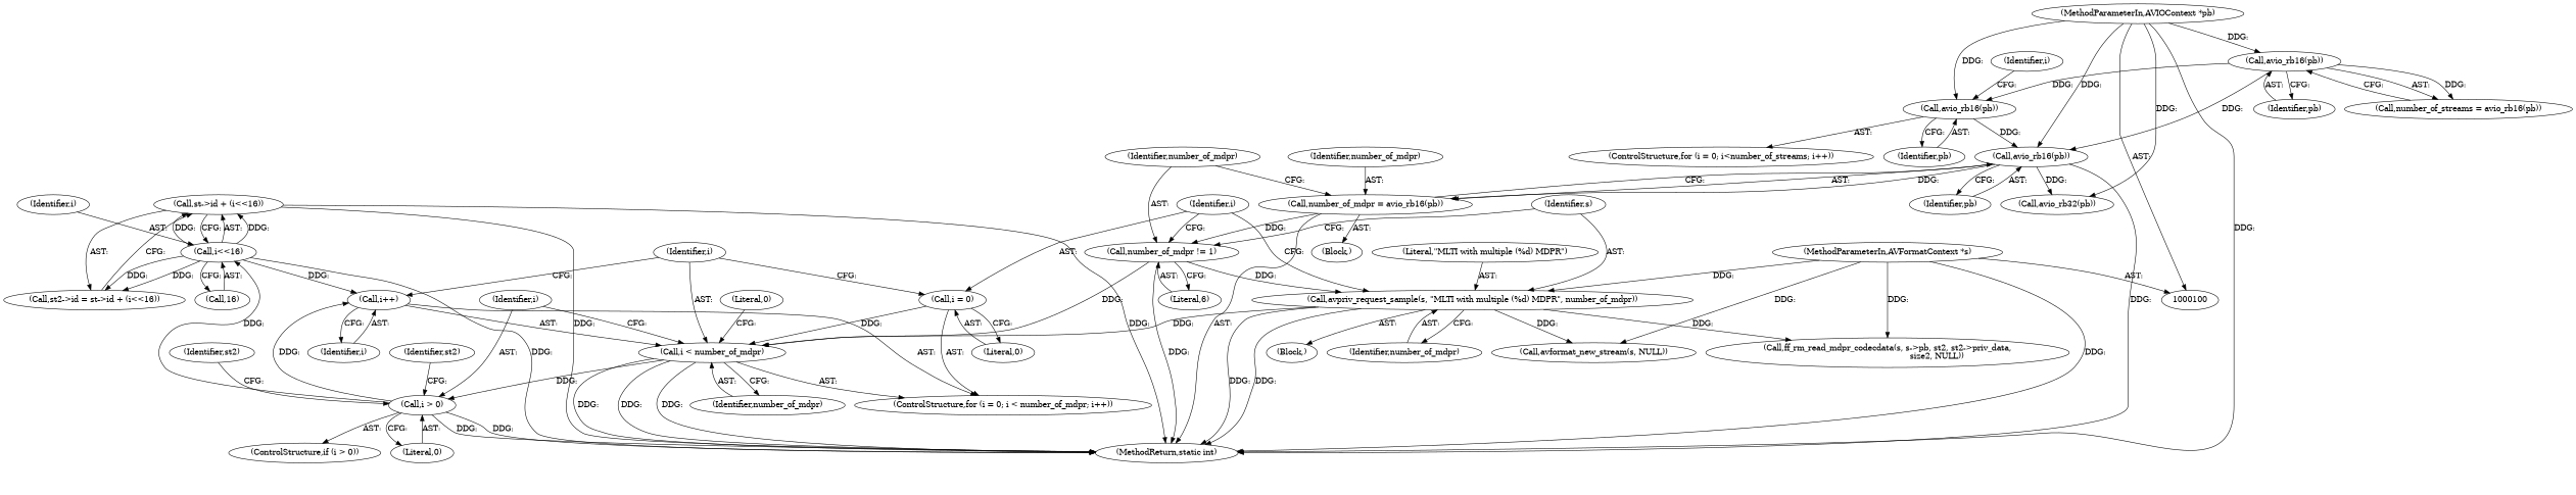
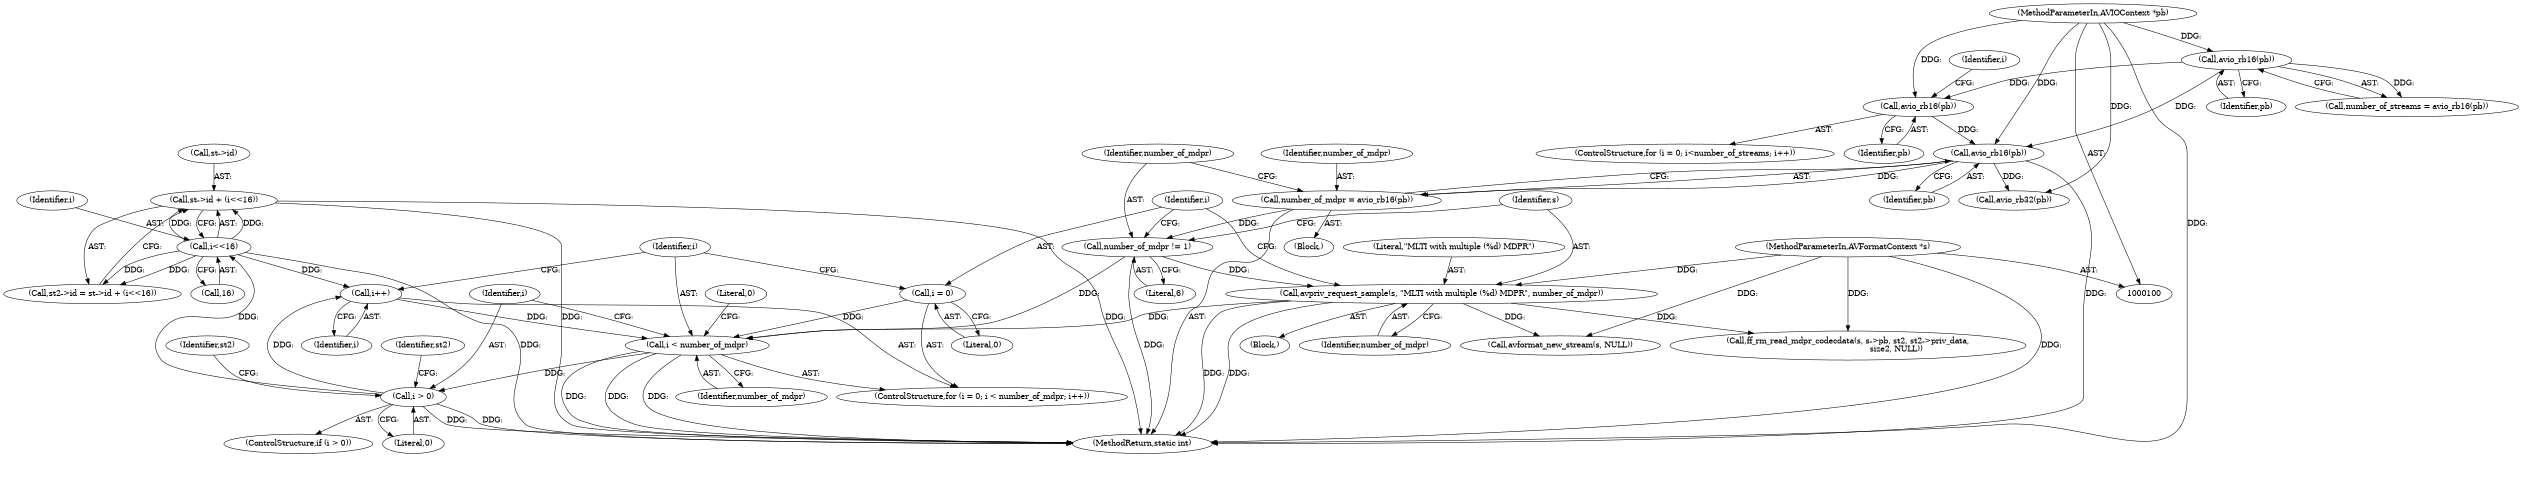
  digraph {
    n1 [label="(Call,st->id + (i<<16))"]
    n2 [label="(Call,i<<16)"]
    n3 [label="(Call,st2->id = st->id + (i<<16))"]
    n4 [label="(MethodReturn,static int)"]
    n5 [label="(Call,i++)"]
    n6 [label="(Call,16)"]
    n7 [label="(Call,i < number_of_mdpr)"]
    n8 [label="(ControlStructure,for (i = 0; i < number_of_mdpr; i++))"]
    n9 [label="(Identifier,i)"]
    n10 [label="(Call,i > 0)"]
    n11 [label="(ControlStructure,if (i > 0))"]
    n12 [label="(Literal,0)"]
    n13 [label="(Identifier,number_of_mdpr)"]
    n14 [label="(Call,i = 0)"]
    n15 [label="(Literal,0)"]
    n16 [label="(Call,number_of_mdpr != 1)"]
    n17 [label="(Call,avpriv_request_sample(s, \"MLTI with multiple (%d) MDPR\", number_of_mdpr))"]
    n18 [label="(Literal,6)"]
    n19 [label="(Identifier,number_of_mdpr)"]
    n20 [label="(Call,avformat_new_stream(s, NULL))"]
    n21 [label="(Call,ff_rm_read_mdpr_codecdata(s, s->pb, st2, st2->priv_data,\n                                        size2, NULL))"]
    n22 [label="(Block,)"]
    n23 [label="(Call,number_of_mdpr = avio_rb16(pb))"]
    n24 [label="(Call,avio_rb16(pb))"]
    n25 [label="(Block,)"]
    n26 [label="(Call,avio_rb32(pb))"]
    n27 [label="(Identifier,pb)"]
    n28 [label="(Call,avio_rb16(pb))"]
    n29 [label="(Identifier,pb)"]
    n30 [label="(ControlStructure,for (i = 0; i<number_of_streams; i++))"]
    n31 [label="(Call,avio_rb16(pb))"]
    n32 [label="(Identifier,pb)"]
    n33 [label="(Call,number_of_streams = avio_rb16(pb))"]
    n34 [label="(MethodParameterIn,AVIOContext *pb)"]
    1000100
    n36 [label="(MethodParameterIn,AVFormatContext *s)"]
    n37 [label="(Identifier,i)"]
    n38 [label="(Identifier,s)"]
    n39 [label="(Identifier,i)"]
    n40 [label="(Identifier,number_of_mdpr)"]
    n41 [label="(Identifier,i)"]
    n42 [label="(Identifier,i)"]
    n43 [label="(Literal,0)"]
    n44 [label="(Literal,\"MLTI with multiple (%d) MDPR\")"]
    n45 [label="(Identifier,st2)"]
    n46 [label="(Identifier,i)"]
+   n47 [label="(Call,st->id)"]
    n48 [label="(Identifier,st2)"]
    n49 [label="(Identifier,number_of_mdpr)"]
    n1 -> n2 [label="CFG: "]
    n1 -> n3 [label="AST: "]
    n1 -> n4 [label="DDG: "]
    n1 -> n4 [label="DDG: "]
    n2 -> n1 [label="AST: "]
    n2 -> n1 [label="DDG: "]
    n2 -> n1 [label="DDG: "]
    n2 -> n3 [label="DDG: "]
    n2 -> n3 [label="DDG: "]
    n2 -> n4 [label="DDG: "]
    n2 -> n5 [label="DDG: "]
    n2 -> n6 [label="CFG: "]
    n3 -> n1 [label="CFG: "]
-   n5 -> n7 [label="AST: "]
+   n5 -> n7 [label="DDG: "]
    n5 -> n8 [label="AST: "]
    n5 -> n9 [label="CFG: "]
    n6 -> n2 [label="AST: "]
    n7 -> n4 [label="DDG: "]
    n7 -> n4 [label="DDG: "]
    n7 -> n4 [label="DDG: "]
    n7 -> n8 [label="AST: "]
    n7 -> n10 [label="DDG: "]
    n7 -> n13 [label="CFG: "]
    n9 -> n5 [label="AST: "]
    n10 -> n2 [label="DDG: "]
    n10 -> n4 [label="DDG: "]
    n10 -> n4 [label="DDG: "]
    n10 -> n5 [label="DDG: "]
    n10 -> n11 [label="AST: "]
    n10 -> n12 [label="CFG: "]
    n12 -> n10 [label="AST: "]
    n13 -> n7 [label="AST: "]
    n14 -> n7 [label="DDG: "]
    n14 -> n8 [label="AST: "]
    n14 -> n15 [label="CFG: "]
    n15 -> n14 [label="AST: "]
    n16 -> n4 [label="DDG: "]
    n16 -> n7 [label="DDG: "]
    n16 -> n17 [label="DDG: "]
    n16 -> n18 [label="CFG: "]
    n17 -> n4 [label="DDG: "]
    n17 -> n4 [label="DDG: "]
    n17 -> n7 [label="DDG: "]
    n17 -> n19 [label="CFG: "]
    n17 -> n20 [label="DDG: "]
    n17 -> n21 [label="DDG: "]
    n17 -> n22 [label="AST: "]
    n18 -> n16 [label="AST: "]
    n19 -> n17 [label="AST: "]
    n23 -> n4 [label="AST: "]
    n23 -> n16 [label="DDG: "]
    n23 -> n24 [label="CFG: "]
    n23 -> n25 [label="AST: "]
    n24 -> n4 [label="DDG: "]
    n24 -> n23 [label="AST: "]
    n24 -> n23 [label="DDG: "]
    n24 -> n26 [label="DDG: "]
    n24 -> n27 [label="CFG: "]
    n27 -> n24 [label="AST: "]
    n28 -> n24 [label="DDG: "]
    n28 -> n29 [label="CFG: "]
    n28 -> n30 [label="AST: "]
    n29 -> n28 [label="AST: "]
    n31 -> n24 [label="DDG: "]
    n31 -> n28 [label="DDG: "]
    n31 -> n32 [label="CFG: "]
    n31 -> n33 [label="AST: "]
    n31 -> n33 [label="DDG: "]
    n32 -> n31 [label="AST: "]
    n33 -> n31 [label="CFG: "]
    n34 -> n4 [label="DDG: "]
    n34 -> n24 [label="DDG: "]
    n34 -> n26 [label="DDG: "]
    n34 -> n28 [label="DDG: "]
    n34 -> n31 [label="DDG: "]
    n34 -> 1000100 [label="AST: "]
    n36 -> n4 [label="DDG: "]
    n36 -> n17 [label="DDG: "]
    n36 -> n20 [label="DDG: "]
    n36 -> n21 [label="DDG: "]
    n36 -> 1000100 [label="AST: "]
    n37 -> n2 [label="AST: "]
    n38 -> n16 [label="CFG: "]
    n38 -> n17 [label="AST: "]
    n39 -> n5 [label="CFG: "]
    n39 -> n7 [label="AST: "]
    n39 -> n14 [label="CFG: "]
    n40 -> n23 [label="AST: "]
    n41 -> n14 [label="AST: "]
    n41 -> n16 [label="CFG: "]
    n41 -> n17 [label="CFG: "]
    n42 -> n28 [label="CFG: "]
    n43 -> n7 [label="CFG: "]
    n44 -> n17 [label="AST: "]
    n45 -> n10 [label="CFG: "]
    n46 -> n7 [label="CFG: "]
    n46 -> n10 [label="AST: "]
+   n47 -> n1 [label="AST: "]
    n48 -> n10 [label="CFG: "]
    n49 -> n16 [label="AST: "]
    n49 -> n23 [label="CFG: "]
  }
